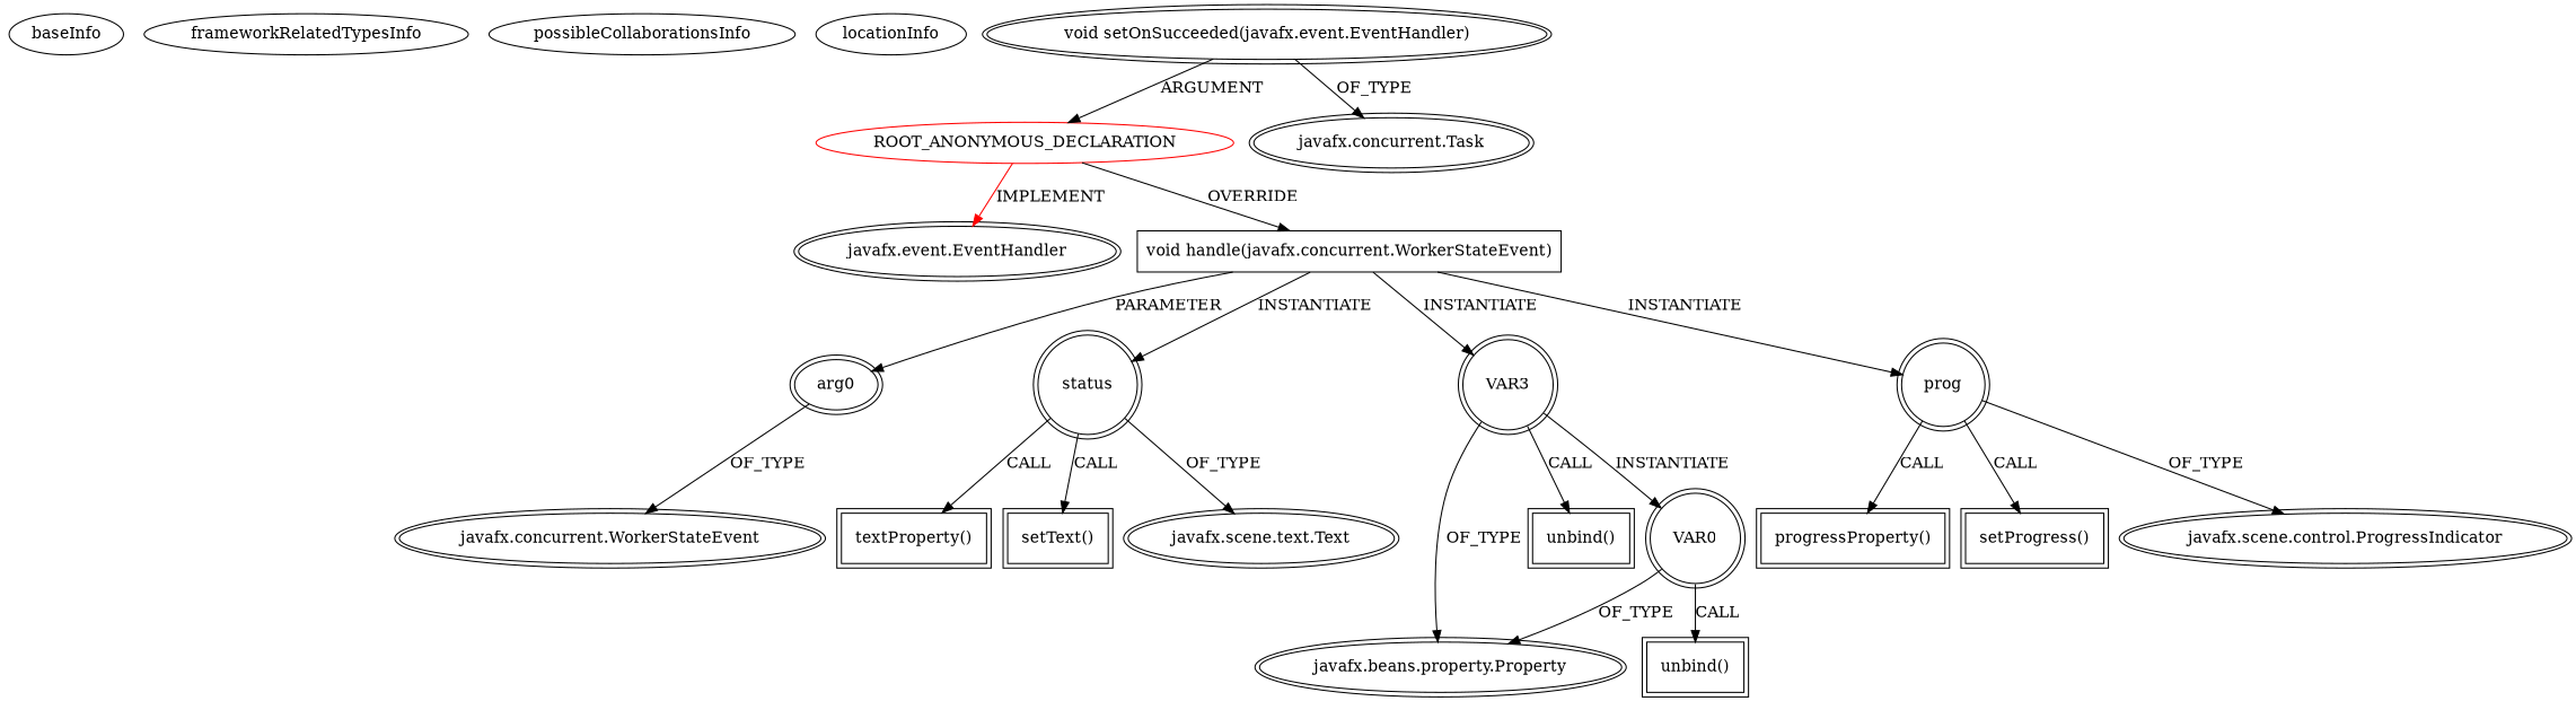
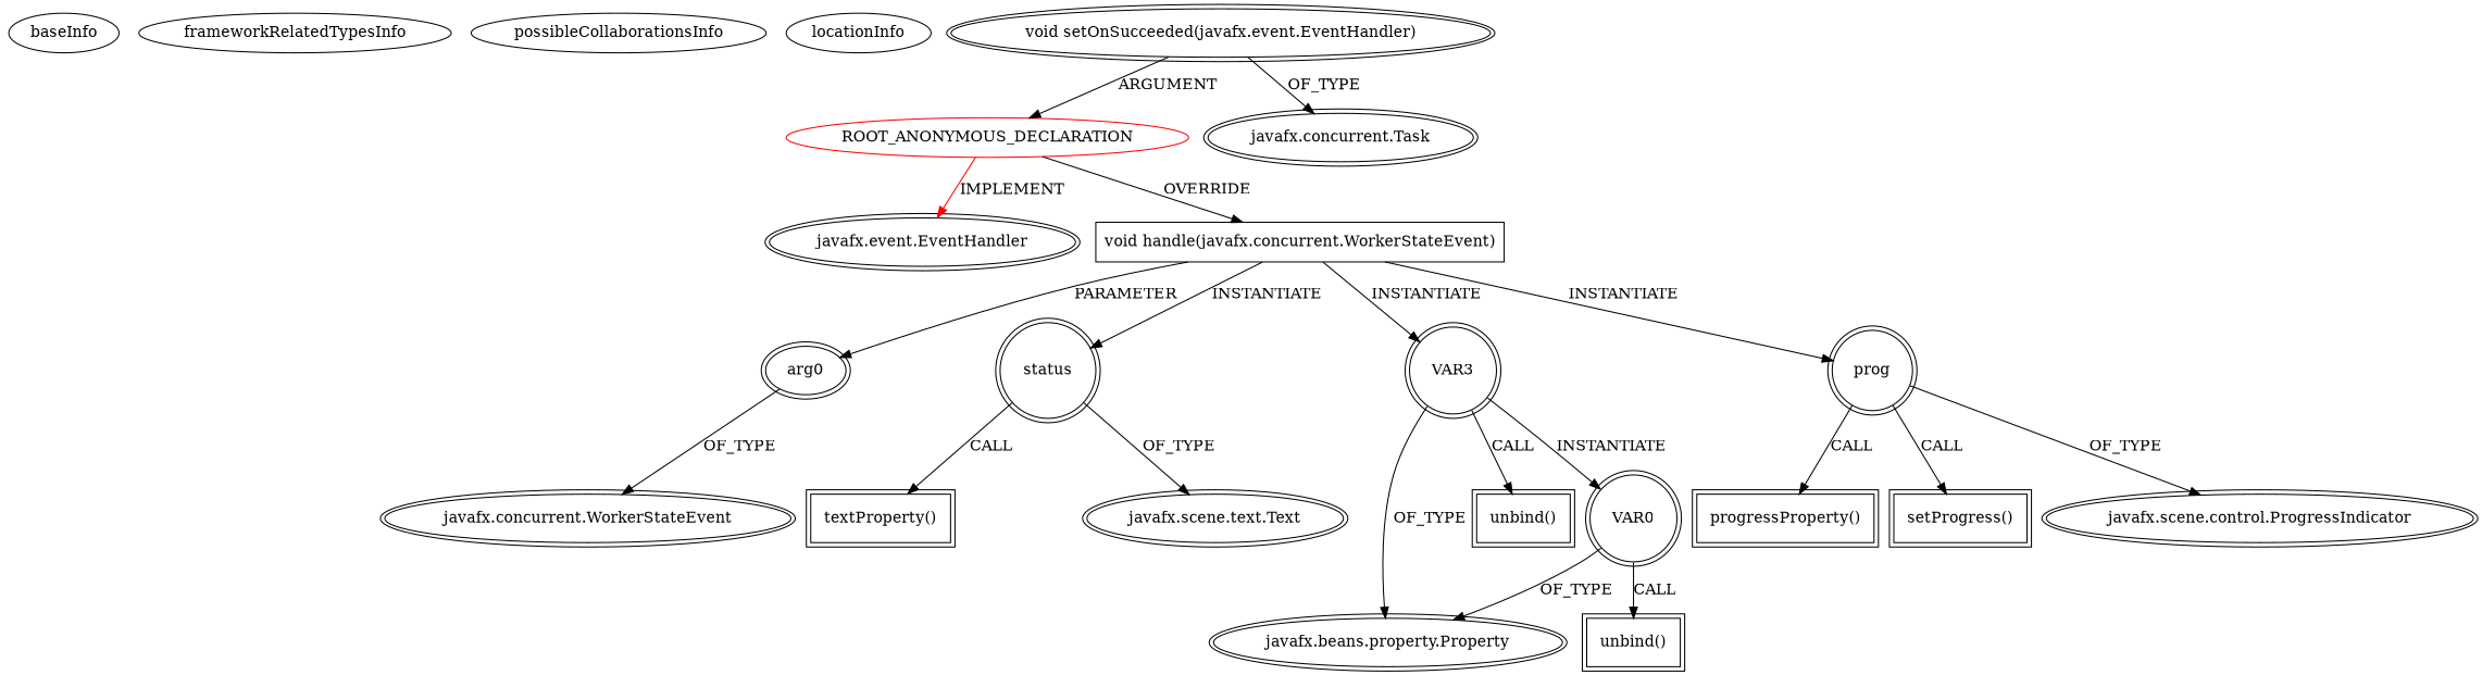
  digraph {
    node [isFrameworkType=true vertexType=INSIDE_CALL peripheries=2]
    baseInfo [category=extension_graph graphId=4604 isAnonymous=true possibleRelation=false isFrameworkType="" vertexType="" peripheries=""]
    frameworkRelatedTypesInfo [0="javafx.event.EventHandler" isFrameworkType="" vertexType="" peripheries=""]
    possibleCollaborationsInfo [isFrameworkType="" vertexType="" peripheries=""]
    locationInfo [contextSignature="void handle(javafx.event.ActionEvent)" filePath="/tyduptyler13-AutoCAMS-Parser/AutoCAMS-Parser-master/src/com/myuplay/AutoCAMS/Main.java" graphId=4604 projectName="tyduptyler13-AutoCAMS-Parser" isFrameworkType="" vertexType="" peripheries=""]
    n5 [color=red isFrameworkType=false label=ROOT_ANONYMOUS_DECLARATION vertexType=ROOT_ANONYMOUS_DECLARATION peripheries=""]
    n6 [label="javafx.event.EventHandler" vertexType=FRAMEWORK_INTERFACE_TYPE]
    n7 [isFrameworkType=false label="void handle(javafx.concurrent.WorkerStateEvent)" shape=box vertexType=OVERRIDING_METHOD_DECLARATION peripheries=""]
    n8 [label=arg0 vertexType=PARAMETER_DECLARATION]
    n9 [label=status shape=circle vertexType=VARIABLE_EXPRESION]
    n10 [label=VAR3 shape=circle vertexType=VARIABLE_EXPRESION]
    n11 [label=prog shape=circle vertexType=VARIABLE_EXPRESION]
    n12 [label="void setOnSucceeded(javafx.event.EventHandler)" vertexType=OUTSIDE_CALL]
    n13 [label="javafx.concurrent.Task" vertexType=FRAMEWORK_CLASS_TYPE]
    n14 [label="javafx.concurrent.WorkerStateEvent" vertexType=FRAMEWORK_CLASS_TYPE]
    n15 [label=VAR0 shape=circle vertexType=VARIABLE_EXPRESION]
    n16 [label="javafx.beans.property.Property" vertexType=FRAMEWORK_INTERFACE_TYPE]
    n17 [label="unbind()" shape=box]
    n18 [label="javafx.scene.text.Text" vertexType=FRAMEWORK_CLASS_TYPE]
    n19 [label="textProperty()" shape=box]
-   n20 [label="setText()" shape=box]
    n21 [label="unbind()" shape=box]
    n22 [label="javafx.scene.control.ProgressIndicator" vertexType=FRAMEWORK_CLASS_TYPE]
    n23 [label="progressProperty()" shape=box]
    n24 [label="setProgress()" shape=box]
    n5 -> n6 [color=red label=IMPLEMENT]
    n5 -> n7 [label=OVERRIDE]
    n7 -> n8 [label=PARAMETER]
    n7 -> n9 [label=INSTANTIATE]
    n7 -> n10 [label=INSTANTIATE]
    n7 -> n11 [label=INSTANTIATE]
    n8 -> n14 [label=OF_TYPE]
    n9 -> n18 [label=OF_TYPE]
    n9 -> n19 [label=CALL]
-   n9 -> n20 [label=CALL]
    n10 -> n15 [label=INSTANTIATE]
    n10 -> n16 [label=OF_TYPE]
    n10 -> n21 [label=CALL]
    n11 -> n22 [label=OF_TYPE]
    n11 -> n23 [label=CALL]
    n11 -> n24 [label=CALL]
    n12 -> n5 [label=ARGUMENT]
    n12 -> n13 [label=OF_TYPE]
    n15 -> n16 [label=OF_TYPE]
    n15 -> n17 [label=CALL]
  }
